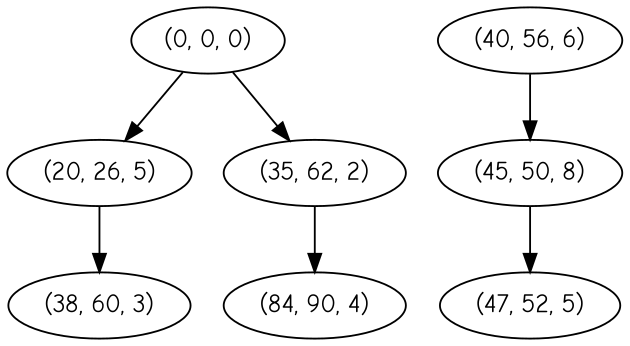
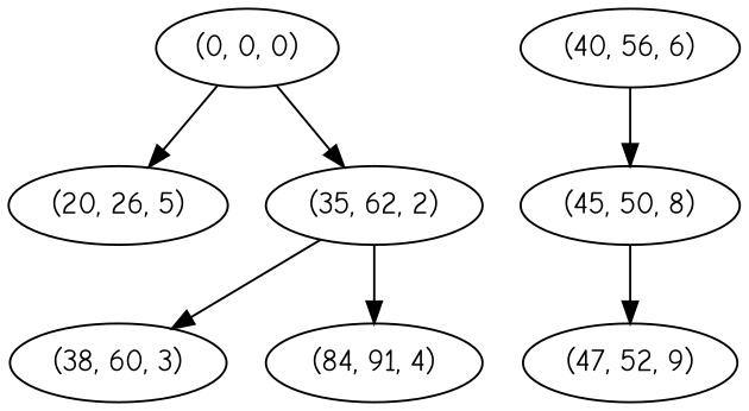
  digraph {
    fontname="Comic Neue"
    node [fontname="Comic Neue"]
    edge [fontname="Comic Neue"]
    "(0, 0, 0)"
    "(20, 26, 5)"
    "(35, 62, 2)"
-   "(84, 91, 4)" [label="(84, 90, 4)"]
+   "(84, 91, 4)"
    n5 [label="(38, 60, 3)"]
    n6 [label="(45, 50, 8)"]
    "(40, 56, 6)"
-   "(47, 52, 9)" [label="(47, 52, 5)"]
+   "(47, 52, 9)"
    "(0, 0, 0)" -> "(20, 26, 5)"
    "(0, 0, 0)" -> "(35, 62, 2)"
    "(35, 62, 2)" -> "(84, 91, 4)"
-   "(20, 26, 5)" -> n5
+   "(35, 62, 2)" -> n5
    n6 -> "(47, 52, 9)"
    "(40, 56, 6)" -> n6
  }
